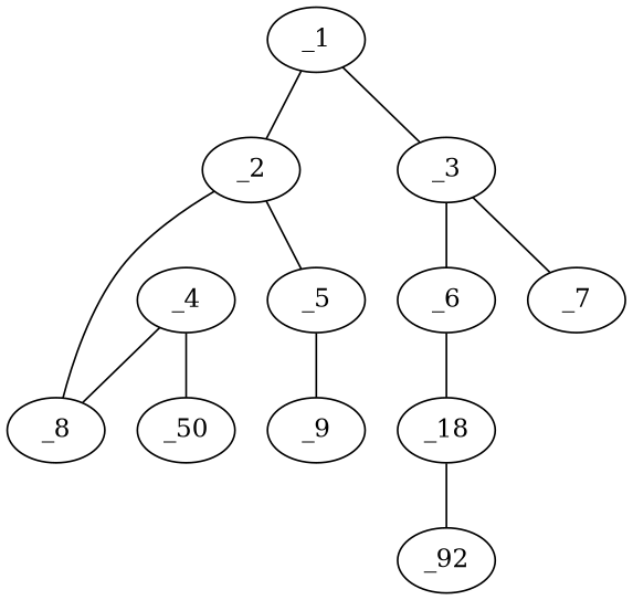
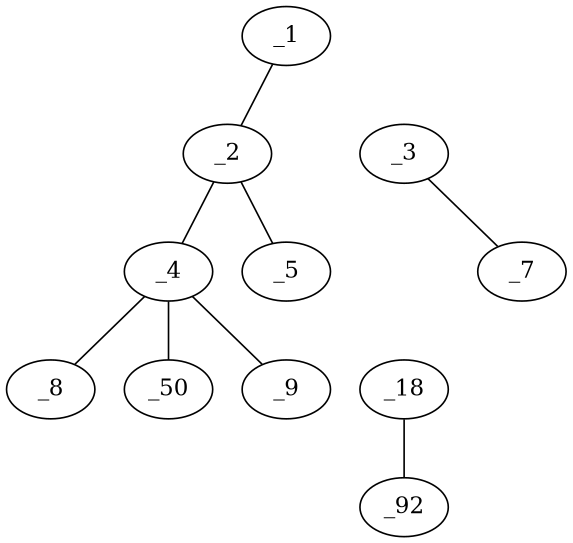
  graph {
    node [charge=0 chem=1 symbol="C  " x=3.7321 y=-0.317]
    edge [valence=1]
    _1 [chem=4 symbol="N  " x=4.5981]
    _2 [y=0.183]
    _3 [x=5.4641 y=0.183]
    _4 [x=2.866]
    _5 [chem=2 symbol="O  " y=1.183]
-   _6 [chem=2 symbol="O  " x=6.3301]
    _7 [chem=2 symbol="O  " x=5.4641 y=1.183]
    _8 [chem=7 symbol="Cl " x=2 y=-0.817]
    _9 [chem=7 symbol="Cl " x=3.366 y=-1.183]
    n10 [chem=7 label=_50 symbol="Cl " x=2.366 y=0.549]
    n11 [label=_18 x=7.1962 y=0.183]
    n12 [label=_92 x=8.0622]
    _1 -- _2
-   _1 -- _3
-   _2 -- _8
+   _2 -- _4
    _2 -- _5
-   _3 -- _6
    _3 -- _7 [valence=2]
    _4 -- _8
-   _5 -- _9
+   _4 -- _9
    _4 -- n10
-   _6 -- n11
    n11 -- n12
  }
